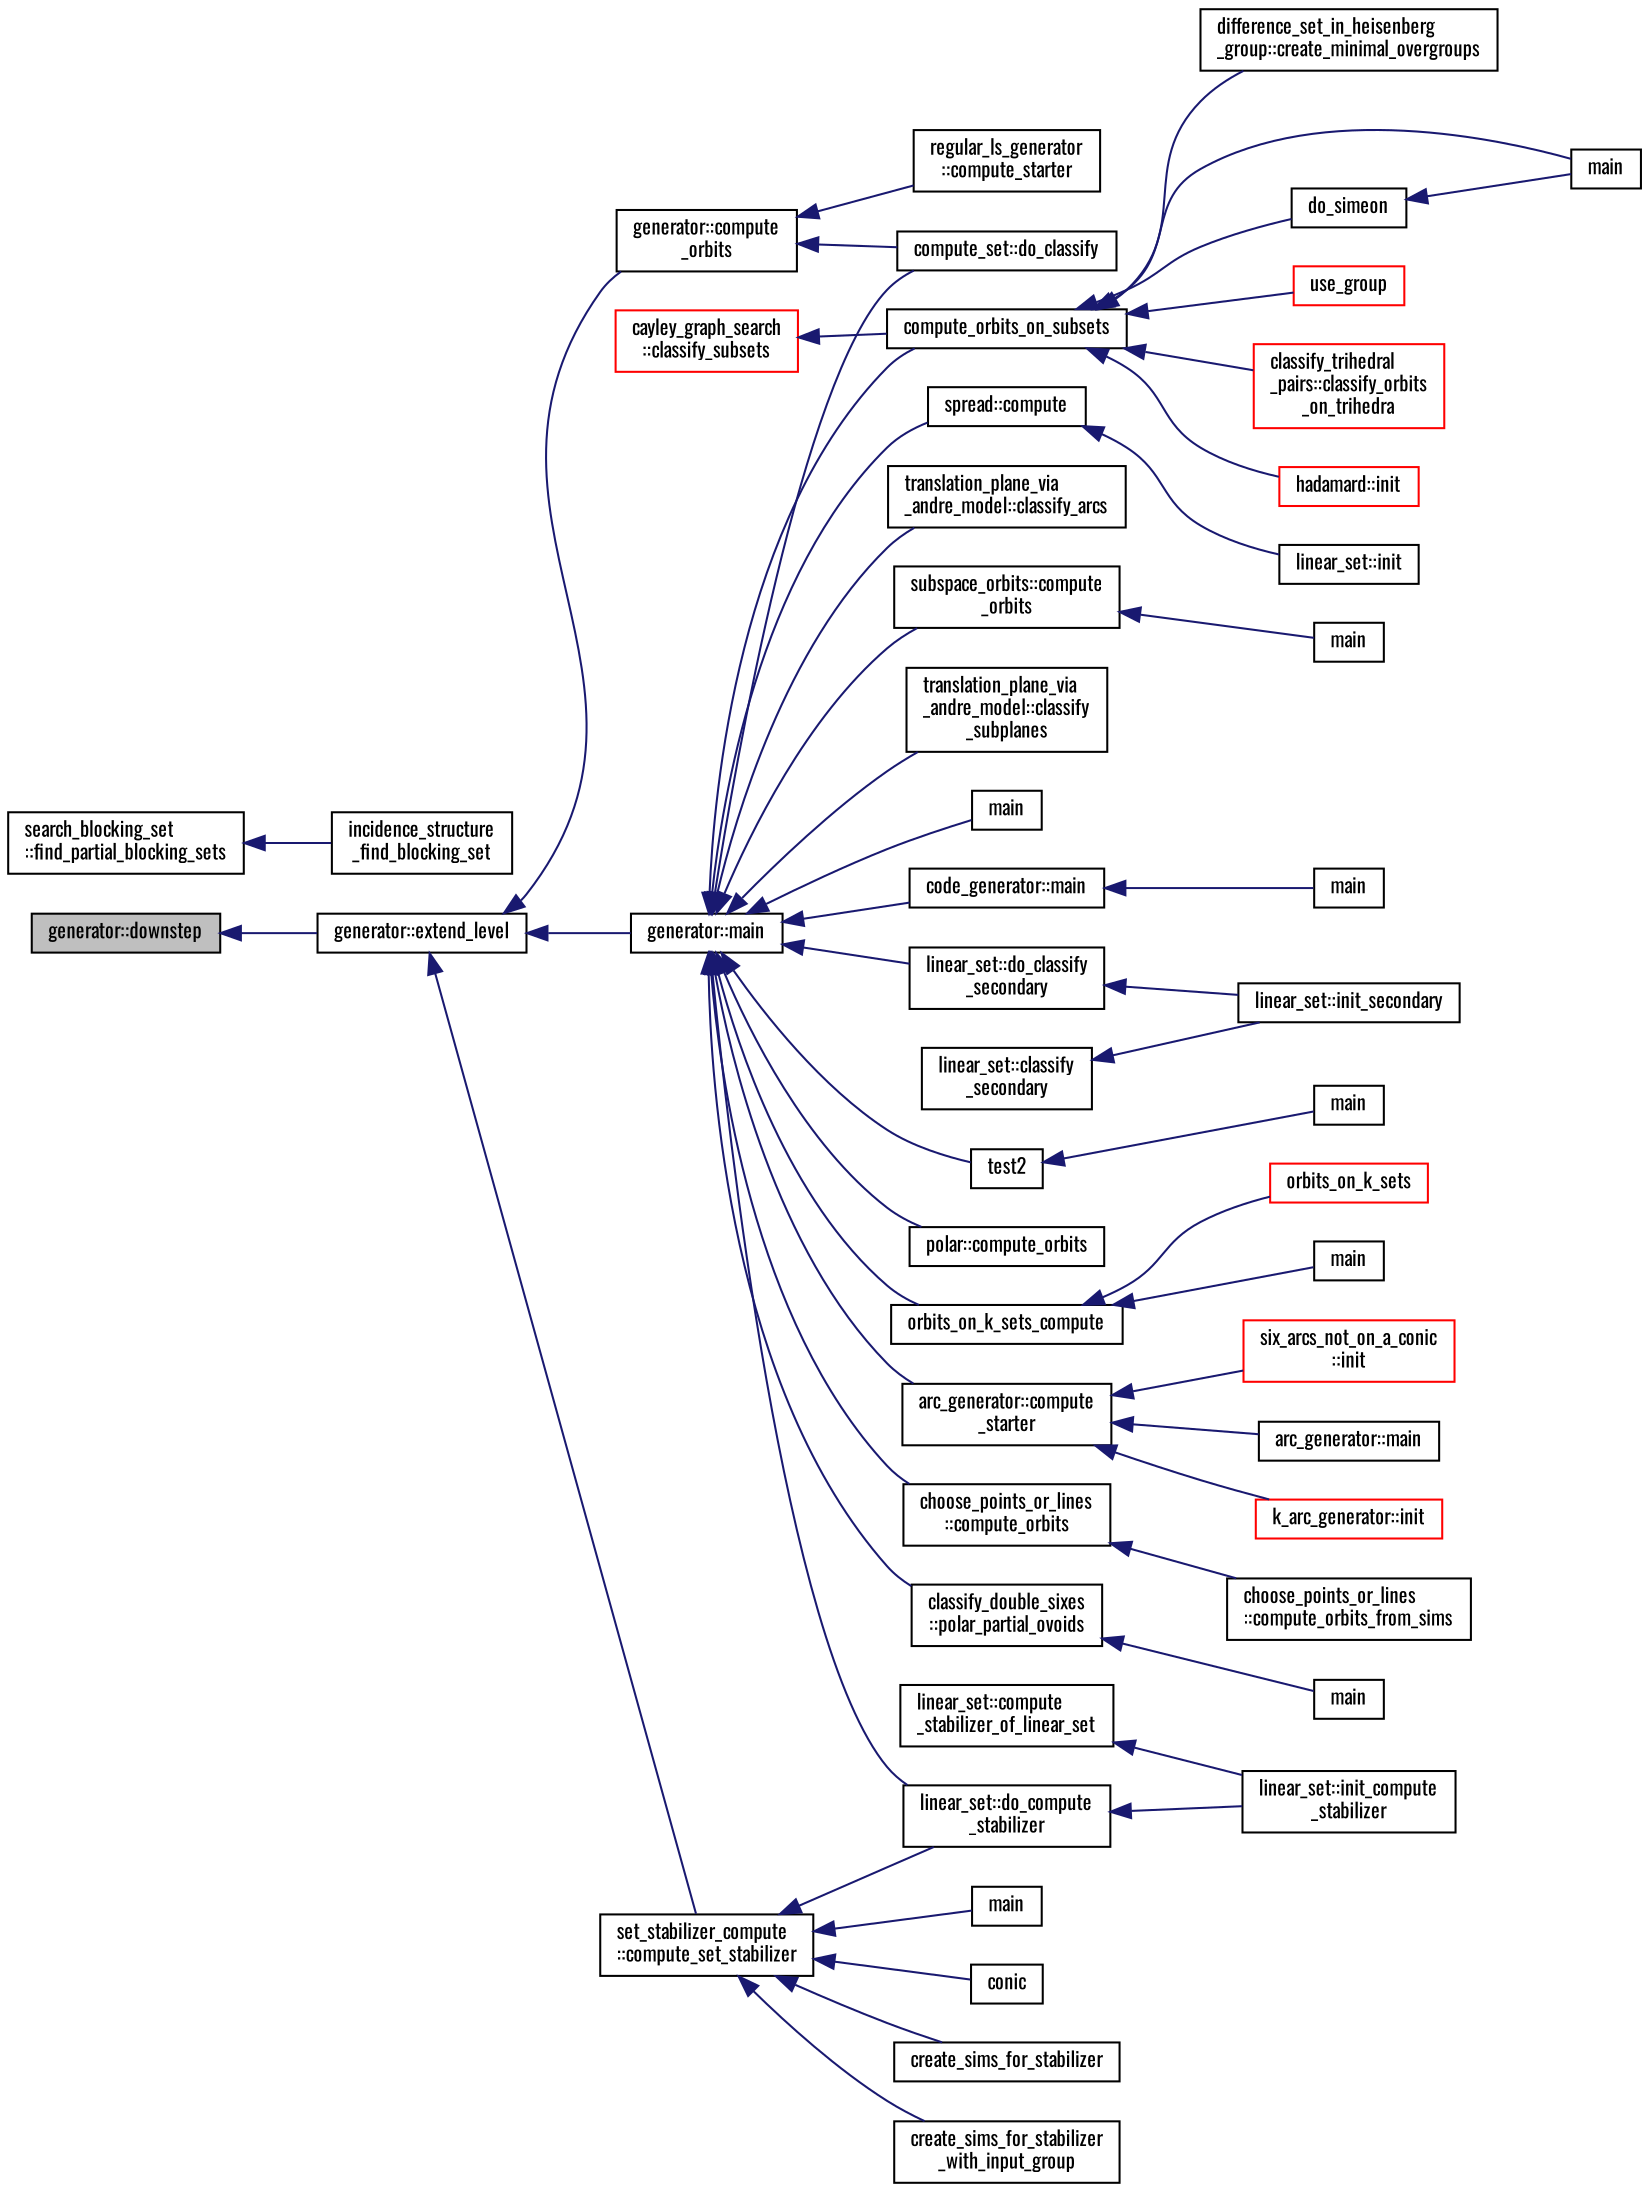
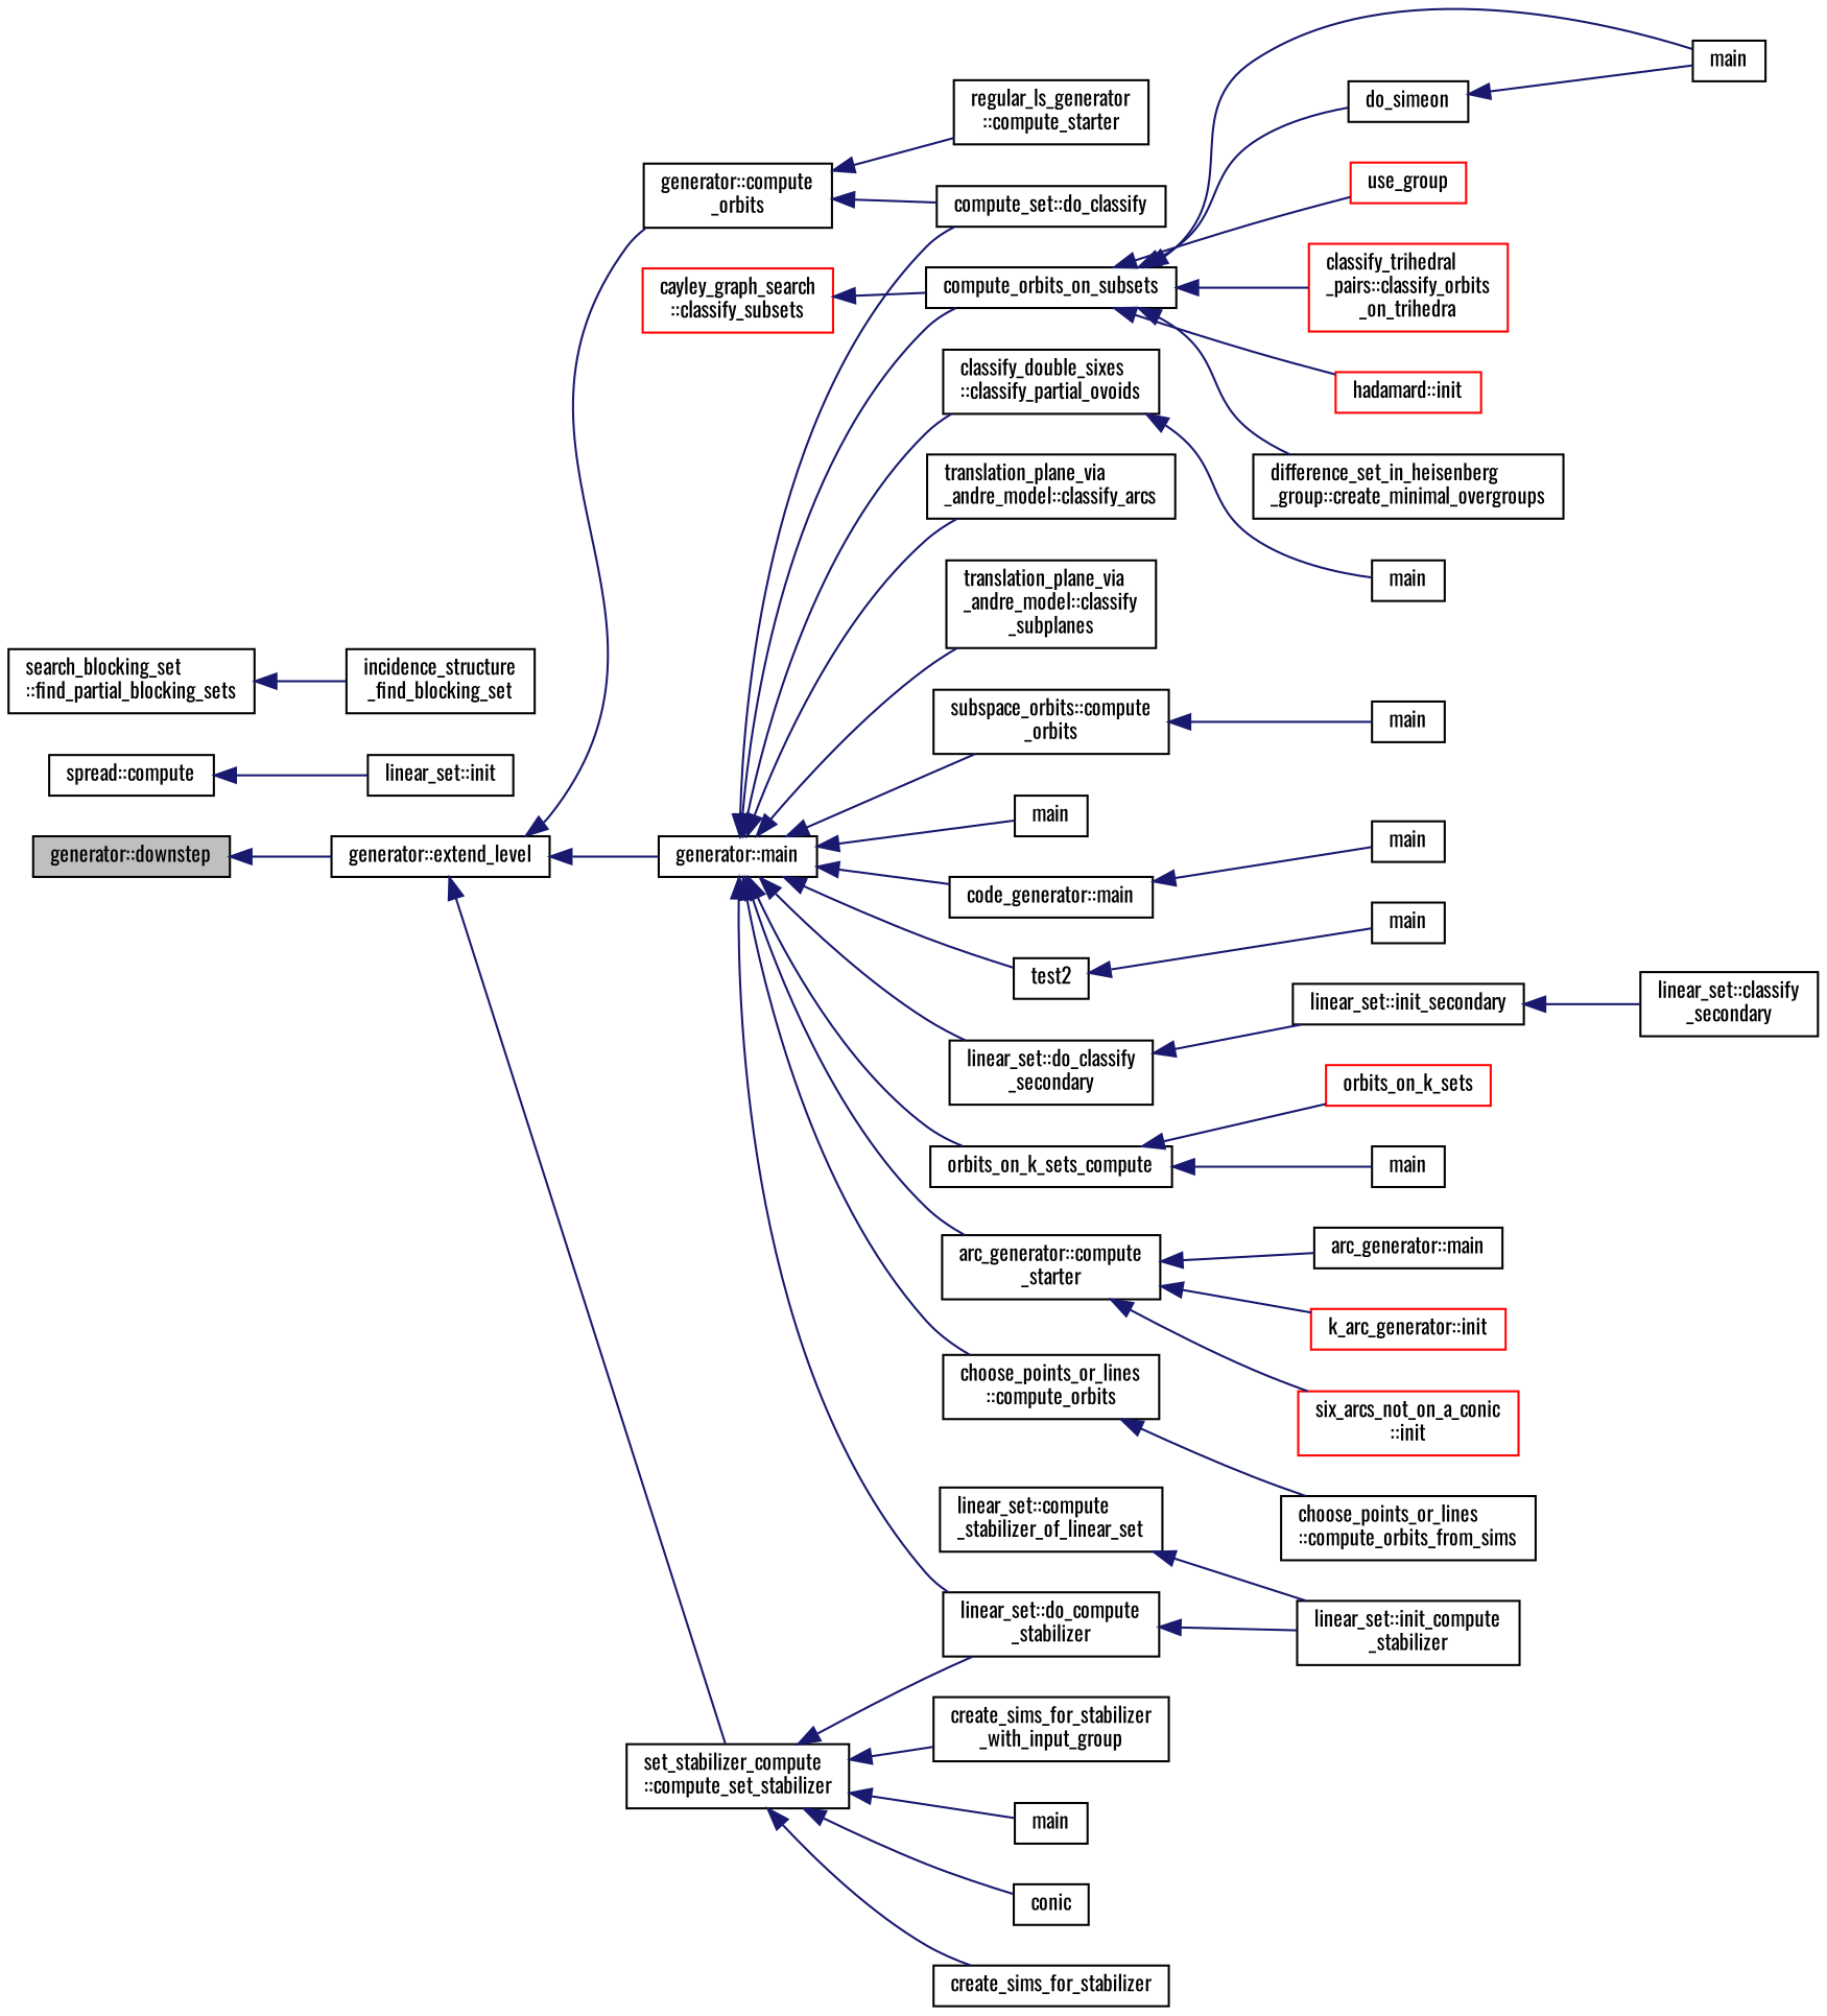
  digraph {
    fontname=Oswald
    rankdir=LR
    node [color=black fillcolor=white fontname=Oswald fontsize=10 shape=record style=filled]
    edge [color=midnightblue dir=back fontname=Oswald fontsize=10 labelfontname=Helvetica labelfontsize=10 style=solid]
    n1 [fillcolor=grey75 fontcolor=black height=0.2 label="generator::downstep" width=0.4]
    n2 [height=0.2 label="generator::extend_level" width=0.4]
    n3 [height=0.2 label="set_stabilizer_compute\l::compute_set_stabilizer" width=0.4]
    n4 [height=0.2 label="generator::compute\l_orbits" width=0.4]
    n5 [height=0.2 label="generator::main" width=0.4]
    n6 [height=0.2 label=main width=0.4]
    n7 [height=0.2 label=conic width=0.4]
    n8 [height=0.2 label="linear_set::do_compute\l_stabilizer" width=0.4]
    n9 [height=0.2 label=create_sims_for_stabilizer width=0.4]
    n10 [height=0.2 label="create_sims_for_stabilizer\l_with_input_group" width=0.4]
    n11 [height=0.2 label="regular_ls_generator\l::compute_starter" width=0.4]
    n12 [height=0.2 label="compute_set::do_classify" width=0.4]
    n13 [height=0.2 label=main width=0.4]
    n14 [height=0.2 label="code_generator::main" width=0.4]
    n15 [height=0.2 label=test2 width=0.4]
-   n16 [height=0.2 label="polar::compute_orbits" width=0.4]
    n17 [height=0.2 label="linear_set::do_classify\l_secondary" width=0.4]
    n18 [height=0.2 label=compute_orbits_on_subsets width=0.4]
    n19 [height=0.2 label=orbits_on_k_sets_compute width=0.4]
    n20 [height=0.2 label="arc_generator::compute\l_starter" width=0.4]
    n21 [height=0.2 label="choose_points_or_lines\l::compute_orbits" width=0.4]
-   n22 [height=0.2 label="classify_double_sixes\l::polar_partial_ovoids" width=0.4]
+   n22 [height=0.2 label="classify_double_sixes\l::classify_partial_ovoids" width=0.4]
    n23 [height=0.2 label="spread::compute" width=0.4]
    n24 [height=0.2 label="translation_plane_via\l_andre_model::classify_arcs" width=0.4]
    n25 [height=0.2 label="translation_plane_via\l_andre_model::classify\l_subplanes" width=0.4]
    n26 [height=0.2 label="subspace_orbits::compute\l_orbits" width=0.4]
    n27 [height=0.2 label="linear_set::init_compute\l_stabilizer" width=0.4]
    n28 [height=0.2 label="linear_set::compute\l_stabilizer_of_linear_set" width=0.4]
    n29 [height=0.2 label=main width=0.4]
    n30 [height=0.2 label=main width=0.4]
    n31 [height=0.2 label="linear_set::init_secondary" width=0.4]
    n32 [color=red height=0.2 label="hadamard::init" width=0.4]
    n33 [height=0.2 label="difference_set_in_heisenberg\l_group::create_minimal_overgroups" width=0.4]
    n34 [height=0.2 label=main width=0.4]
    n35 [height=0.2 label=do_simeon width=0.4]
    n36 [color=red height=0.2 label=use_group width=0.4]
    n37 [color=red height=0.2 label="classify_trihedral\l_pairs::classify_orbits\l_on_trihedra" width=0.4]
    n38 [height=0.2 label=main width=0.4]
    n39 [color=red height=0.2 label=orbits_on_k_sets width=0.4]
    n40 [height=0.2 label="arc_generator::main" width=0.4]
    n41 [color=red height=0.2 label="k_arc_generator::init" width=0.4]
    n42 [color=red height=0.2 label="six_arcs_not_on_a_conic\l::init" width=0.4]
    n43 [height=0.2 label="choose_points_or_lines\l::compute_orbits_from_sims" width=0.4]
    n44 [height=0.2 label=main width=0.4]
    n45 [height=0.2 label="search_blocking_set\l::find_partial_blocking_sets" width=0.4]
    n46 [height=0.2 label="incidence_structure\l_find_blocking_set" width=0.4]
    n47 [height=0.2 label="linear_set::init" width=0.4]
    n48 [height=0.2 label=main width=0.4]
    n49 [height=0.2 label="linear_set::classify\l_secondary" width=0.4]
    n50 [color=red height=0.2 label="cayley_graph_search\l::classify_subsets" width=0.4]
    n1 -> n2
    n2 -> n3
    n2 -> n4
    n2 -> n5
    n3 -> n6
    n3 -> n7
    n3 -> n8
    n3 -> n9
    n3 -> n10
    n4 -> n11
    n4 -> n12
    n5 -> n8
    n5 -> n12
    n5 -> n13
    n5 -> n14
    n5 -> n15
-   n5 -> n16
    n5 -> n17
    n5 -> n18
    n5 -> n19
    n5 -> n20
    n5 -> n21
    n5 -> n22
-   n5 -> n23
    n5 -> n24
    n5 -> n25
    n5 -> n26
    n8 -> n27
    n14 -> n29
    n15 -> n30
    n17 -> n31
    n18 -> n32
    n18 -> n33
    n18 -> n34
    n18 -> n35
    n18 -> n36
    n18 -> n37
    n19 -> n38
    n19 -> n39
    n20 -> n40
    n20 -> n41
    n20 -> n42
    n21 -> n43
    n22 -> n44
    n23 -> n47
    n26 -> n48
    n28 -> n27
-   n49 -> n31
+   n31 -> n49
    n35 -> n34
    n45 -> n46
    n50 -> n18
  }
